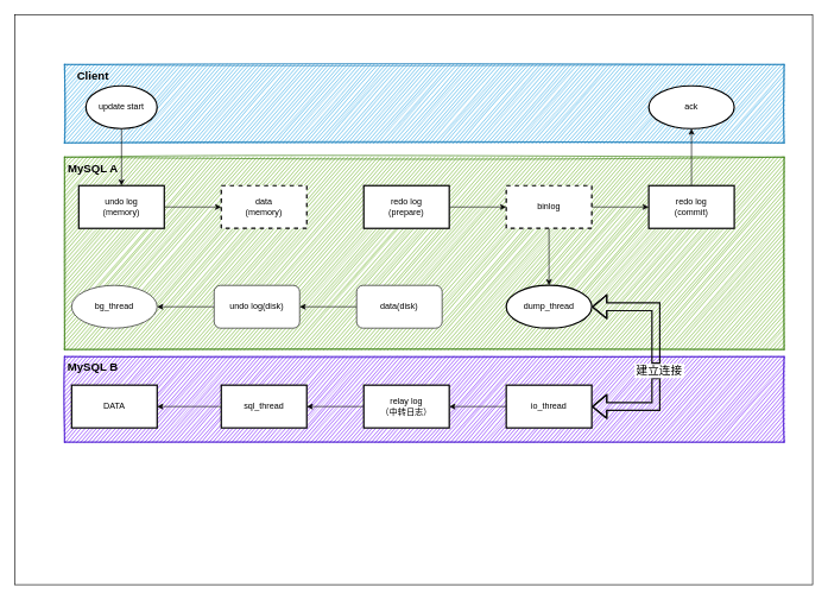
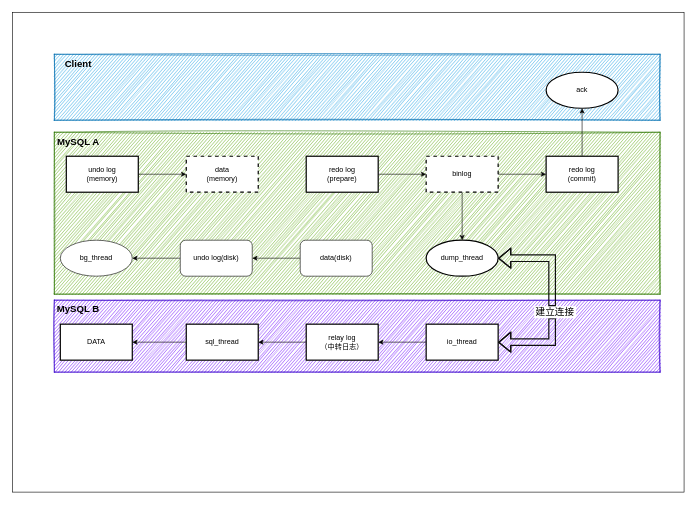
  <mxCell id="0" />
  <mxCell id="1" parent="0" />
  <mxCell id="2" value="" style="rounded=0;whiteSpace=wrap;html=1;shadow=0;glass=0;sketch=0;fontSize=16;fontColor=default;fillColor=#FFFFFF;gradientColor=none;" vertex="1" parent="1"><mxGeometry width="1120" height="800" as="geometry" x="20" y="20" /></mxCell>
  <mxCell id="3" value="" style="rounded=0;whiteSpace=wrap;html=1;fillColor=#1ba1e2;strokeColor=#006EAF;shadow=0;sketch=1;glass=0;fontColor=#ffffff;" vertex="1" parent="1"><mxGeometry x="90" y="90" width="1010" height="110" as="geometry" /></mxCell>
  <mxCell id="4" value="" style="rounded=0;whiteSpace=wrap;html=1;shadow=0;sketch=1;glass=0;fillColor=#60a917;strokeColor=#2D7600;fontColor=#ffffff;" vertex="1" parent="1"><mxGeometry x="90" y="220" width="1010" height="270" as="geometry" /></mxCell>
  <mxCell id="5" value="" style="rounded=0;whiteSpace=wrap;html=1;fillColor=#6a00ff;strokeColor=#3700CC;shadow=0;sketch=1;glass=0;fontColor=#ffffff;" vertex="1" parent="1"><mxGeometry x="90" y="500" width="1010" height="120" as="geometry" /></mxCell>
- <mxCell id="6" value="" style="edgeStyle=orthogonalEdgeStyle;rounded=0;orthogonalLoop=1;jettySize=auto;html=1;" edge="1" parent="1" source="7" target="9"><mxGeometry relative="1" as="geometry" /></mxCell>
- <mxCell id="7" value="update start" style="strokeWidth=2;html=1;shape=mxgraph.flowchart.start_1;whiteSpace=wrap;" vertex="1" parent="1"><mxGeometry x="120" y="120" width="100" height="60" as="geometry" /></mxCell>
  <mxCell id="8" value="" style="edgeStyle=orthogonalEdgeStyle;rounded=0;orthogonalLoop=1;jettySize=auto;html=1;" edge="1" parent="1" source="9" target="10"><mxGeometry relative="1" as="geometry" /></mxCell>
  <mxCell id="9" value="undo log&lt;br&gt;(memory)" style="whiteSpace=wrap;html=1;strokeWidth=2;" vertex="1" parent="1"><mxGeometry x="110" y="260" width="120" height="60" as="geometry" /></mxCell>
  <mxCell id="10" value="data&lt;br&gt;(memory)" style="whiteSpace=wrap;html=1;strokeWidth=2;dashed=1;" vertex="1" parent="1"><mxGeometry x="310" y="260" width="120" height="60" as="geometry" /></mxCell>
  <mxCell id="11" value="" style="edgeStyle=orthogonalEdgeStyle;rounded=0;orthogonalLoop=1;jettySize=auto;html=1;" edge="1" parent="1" source="12" target="15"><mxGeometry relative="1" as="geometry" /></mxCell>
  <mxCell id="12" value="redo log&lt;br&gt;(prepare)" style="whiteSpace=wrap;html=1;strokeWidth=2;" vertex="1" parent="1"><mxGeometry x="510" y="260" width="120" height="60" as="geometry" /></mxCell>
  <mxCell id="13" value="" style="edgeStyle=orthogonalEdgeStyle;rounded=0;orthogonalLoop=1;jettySize=auto;html=1;" edge="1" parent="1" source="15" target="17"><mxGeometry relative="1" as="geometry" /></mxCell>
  <mxCell id="14" value="" style="edgeStyle=orthogonalEdgeStyle;rounded=0;orthogonalLoop=1;jettySize=auto;html=1;" edge="1" parent="1" source="15" target="20"><mxGeometry relative="1" as="geometry" /></mxCell>
  <mxCell id="15" value="binlog" style="whiteSpace=wrap;html=1;strokeWidth=2;dashed=1;" vertex="1" parent="1"><mxGeometry x="710" y="260" width="120" height="60" as="geometry" /></mxCell>
  <mxCell id="16" value="" style="edgeStyle=orthogonalEdgeStyle;rounded=0;orthogonalLoop=1;jettySize=auto;html=1;" edge="1" parent="1" source="17" target="18"><mxGeometry relative="1" as="geometry" /></mxCell>
  <mxCell id="17" value="redo log&lt;br&gt;(commit)" style="whiteSpace=wrap;html=1;strokeWidth=2;" vertex="1" parent="1"><mxGeometry x="910" y="260" width="120" height="60" as="geometry" /></mxCell>
  <mxCell id="18" value="ack" style="ellipse;whiteSpace=wrap;html=1;strokeWidth=2;" vertex="1" parent="1"><mxGeometry x="910" y="120" width="120" height="60" as="geometry" /></mxCell>
  <mxCell id="19" value="" style="edgeStyle=orthogonalEdgeStyle;rounded=0;orthogonalLoop=1;jettySize=auto;html=1;startArrow=none;startFill=1;shape=flexArrow;strokeColor=#0F0F0F;strokeWidth=2;labelBackgroundColor=none;fontColor=default;" edge="1" parent="1" source="36" target="22"><mxGeometry relative="1" as="geometry"><Array as="points"><mxPoint x="920" y="570" /></Array></mxGeometry></mxCell>
  <mxCell id="20" value="dump_thread" style="ellipse;whiteSpace=wrap;html=1;strokeWidth=2;" vertex="1" parent="1"><mxGeometry x="710" y="400" width="120" height="60" as="geometry" /></mxCell>
  <mxCell id="21" value="" style="edgeStyle=orthogonalEdgeStyle;rounded=0;orthogonalLoop=1;jettySize=auto;html=1;" edge="1" parent="1" source="22" target="24"><mxGeometry relative="1" as="geometry" /></mxCell>
  <mxCell id="22" value="io_thread" style="whiteSpace=wrap;html=1;strokeWidth=2;" vertex="1" parent="1"><mxGeometry x="710" y="540" width="120" height="60" as="geometry" /></mxCell>
  <mxCell id="23" value="" style="edgeStyle=orthogonalEdgeStyle;rounded=0;orthogonalLoop=1;jettySize=auto;html=1;" edge="1" parent="1" source="24" target="26"><mxGeometry relative="1" as="geometry" /></mxCell>
  <mxCell id="24" value="relay log&lt;br&gt;（中转日志）" style="whiteSpace=wrap;html=1;strokeWidth=2;" vertex="1" parent="1"><mxGeometry x="510" y="540" width="120" height="60" as="geometry" /></mxCell>
  <mxCell id="25" value="" style="edgeStyle=orthogonalEdgeStyle;rounded=0;orthogonalLoop=1;jettySize=auto;html=1;" edge="1" parent="1" source="26" target="27"><mxGeometry relative="1" as="geometry" /></mxCell>
  <mxCell id="26" value="sql_thread" style="whiteSpace=wrap;html=1;strokeWidth=2;" vertex="1" parent="1"><mxGeometry x="310" y="540" width="120" height="60" as="geometry" /></mxCell>
  <mxCell id="27" value="DATA" style="whiteSpace=wrap;html=1;strokeWidth=2;" vertex="1" parent="1"><mxGeometry x="100" y="540" width="120" height="60" as="geometry" /></mxCell>
  <mxCell id="28" value="" style="edgeStyle=orthogonalEdgeStyle;rounded=0;orthogonalLoop=1;jettySize=auto;html=1;" edge="1" parent="1" source="29" target="31"><mxGeometry relative="1" as="geometry" /></mxCell>
  <mxCell id="29" value="data(disk)" style="rounded=1;whiteSpace=wrap;html=1;" vertex="1" parent="1"><mxGeometry x="500" y="400" width="120" height="60" as="geometry" /></mxCell>
  <mxCell id="30" value="" style="edgeStyle=orthogonalEdgeStyle;rounded=0;orthogonalLoop=1;jettySize=auto;html=1;" edge="1" parent="1" source="31" target="32"><mxGeometry relative="1" as="geometry" /></mxCell>
  <mxCell id="31" value="undo log(disk)" style="whiteSpace=wrap;html=1;rounded=1;" vertex="1" parent="1"><mxGeometry x="300" y="400" width="120" height="60" as="geometry" /></mxCell>
  <mxCell id="32" value="bg_thread" style="ellipse;whiteSpace=wrap;html=1;rounded=1;" vertex="1" parent="1"><mxGeometry x="100" y="400" width="120" height="60" as="geometry" /></mxCell>
  <mxCell id="33" value="Client" style="text;html=1;strokeColor=none;fillColor=none;align=center;verticalAlign=middle;whiteSpace=wrap;rounded=0;shadow=0;glass=0;sketch=1;fontStyle=1;fontSize=16;" vertex="1" parent="1"><mxGeometry x="100" y="90" width="60" height="30" as="geometry" /></mxCell>
  <mxCell id="34" value="MySQL A" style="text;html=1;strokeColor=none;fillColor=none;align=center;verticalAlign=middle;whiteSpace=wrap;rounded=0;shadow=0;glass=0;sketch=1;fontStyle=1;fontSize=16;" vertex="1" parent="1"><mxGeometry x="90" y="220" width="80" height="30" as="geometry" /></mxCell>
  <mxCell id="35" value="MySQL B" style="text;html=1;strokeColor=none;fillColor=none;align=center;verticalAlign=middle;whiteSpace=wrap;rounded=0;shadow=0;glass=0;sketch=1;fontStyle=1;fontSize=16;" vertex="1" parent="1"><mxGeometry x="90" y="500" width="80" height="30" as="geometry" /></mxCell>
  <mxCell id="36" value="建立连接" style="text;html=1;strokeColor=none;fillColor=#FFFFFF;align=center;verticalAlign=middle;whiteSpace=wrap;rounded=0;shadow=0;glass=0;sketch=0;fontSize=16;fontColor=default;gradientColor=none;" vertex="1" parent="1"><mxGeometry x="890" y="510" width="70" height="20" as="geometry" /></mxCell>
  <mxCell id="37" value="" style="edgeStyle=orthogonalEdgeStyle;rounded=0;orthogonalLoop=1;jettySize=auto;html=1;startArrow=classicThin;startFill=1;shape=flexArrow;strokeColor=#0F0F0F;strokeWidth=2;labelBackgroundColor=none;fontColor=default;endArrow=none;" edge="1" parent="1" source="20" target="36"><mxGeometry relative="1" as="geometry"><mxPoint x="770" y="460" as="sourcePoint" /><mxPoint x="770" y="540" as="targetPoint" /><Array as="points"><mxPoint x="920" y="430" /></Array></mxGeometry></mxCell>
